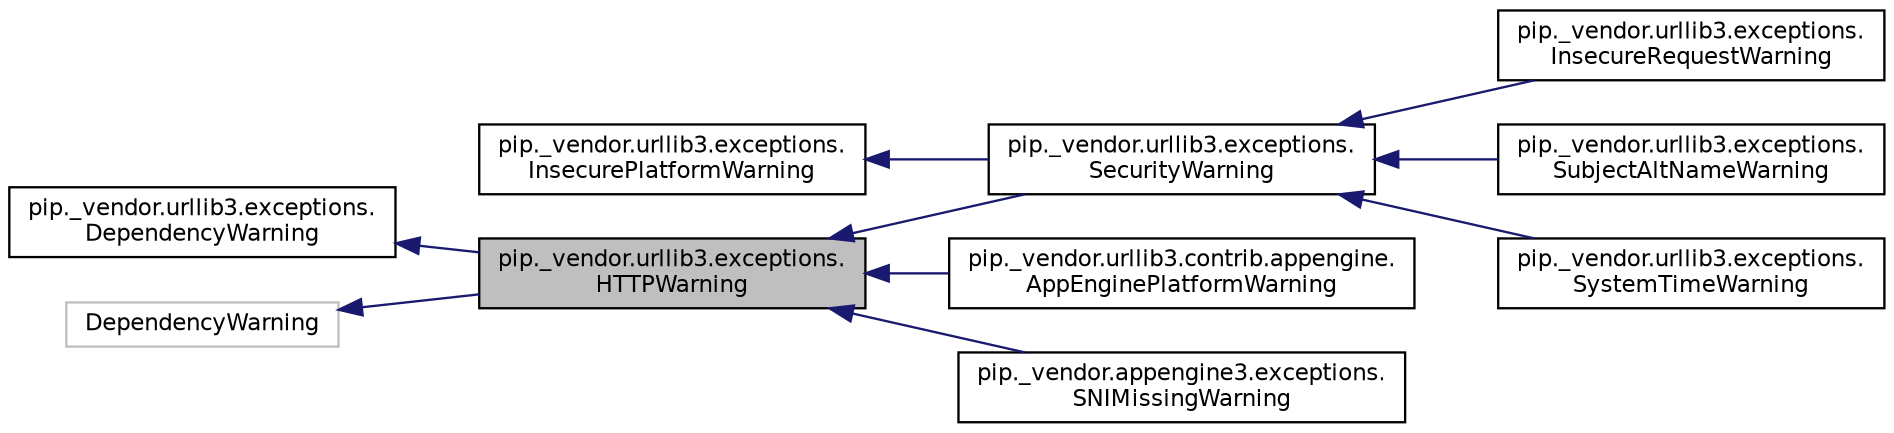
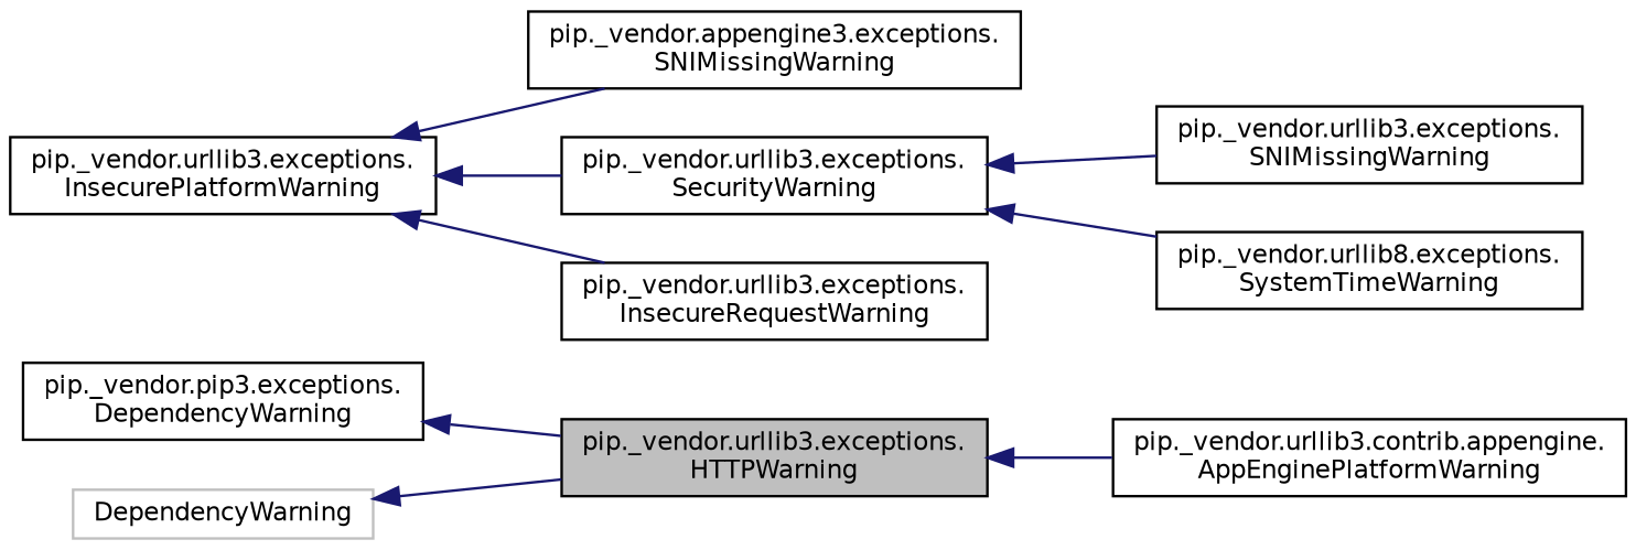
  digraph {
    rankdir=LR
    node [color=black fillcolor=white fontname=Helvetica fontsize=10 shape=record style=filled]
    edge [color=midnightblue dir=back fontname=Helvetica fontsize=10 labelfontname=Helvetica labelfontsize=10 style=solid]
    n1 [fillcolor=grey75 fontcolor=black height=0.2 label="pip._vendor.urllib3.exceptions.\lHTTPWarning" width=0.4]
    n2 [height=0.2 label="pip._vendor.urllib3.contrib.appengine.\lAppEnginePlatformWarning" width=0.4]
    n3 [height=0.2 label="pip._vendor.appengine3.exceptions.\lSNIMissingWarning" width=0.4]
    n4 [height=0.2 label="pip._vendor.urllib3.exceptions.\lSecurityWarning" width=0.4]
-   n5 [height=0.2 label="pip._vendor.urllib3.exceptions.\lDependencyWarning" width=0.4]
+   n5 [height=0.2 label="pip._vendor.pip3.exceptions.\lDependencyWarning" width=0.4]
    n6 [height=0.2 label="pip._vendor.urllib3.exceptions.\lInsecureRequestWarning" width=0.4]
-   n7 [height=0.2 label="pip._vendor.urllib3.exceptions.\lSubjectAltNameWarning" width=0.4]
-   n8 [height=0.2 label="pip._vendor.urllib3.exceptions.\lSystemTimeWarning" width=0.4]
+   n7 [height=0.2 label="pip._vendor.urllib3.exceptions.\lSNIMissingWarning" width=0.4]
+   n8 [height=0.2 label="pip._vendor.urllib8.exceptions.\lSystemTimeWarning" width=0.4]
    n9 [color=grey75 height=0.2 label=DependencyWarning width=0.4]
    n10 [height=0.2 label="pip._vendor.urllib3.exceptions.\lInsecurePlatformWarning" width=0.4]
    n1 -> n2
-   n1 -> n3
-   n1 -> n4
-   n4 -> n6
+   n10 -> n3
+   n10 -> n6
    n4 -> n7
    n4 -> n8
    n5 -> n1
    n9 -> n1
    n10 -> n4
  }
